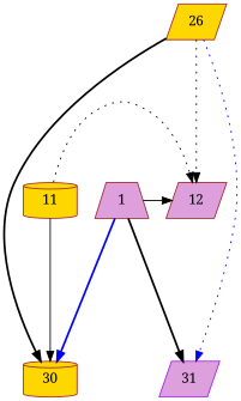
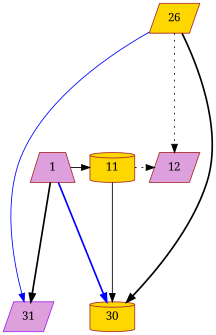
  digraph {
    fontname="Noto Serif"
    ranksep=2.0
    node [color=brown fillcolor=plum fontname="Noto Serif" shape=parallelogram style=filled]
    edge [color=black fontname="Noto Serif" style=solid]
    1 [shape=trapezium]
    11 [fillcolor=gold shape=cylinder]
    12
    26 [fillcolor=gold]
    30 [fillcolor=gold shape=cylinder]
    31 [color=purple]
    subgraph sub_1 {
      rank=same
      1
      11
      12
    }
    subgraph sub_2 {
      rank=same
      26
    }
    subgraph sub_3 {
      rank=same
      30
      31
    }
-   1 -> 12
+   1 -> 11
    1 -> 30 [color=blue style=bold]
    1 -> 31 [style=bold]
    11 -> 12 [style=dotted]
    11 -> 30
    26 -> 12 [style=dotted]
    26 -> 30 [style=bold]
-   26 -> 31 [color=blue style=dotted]
+   26 -> 31 [color=blue]
  }
